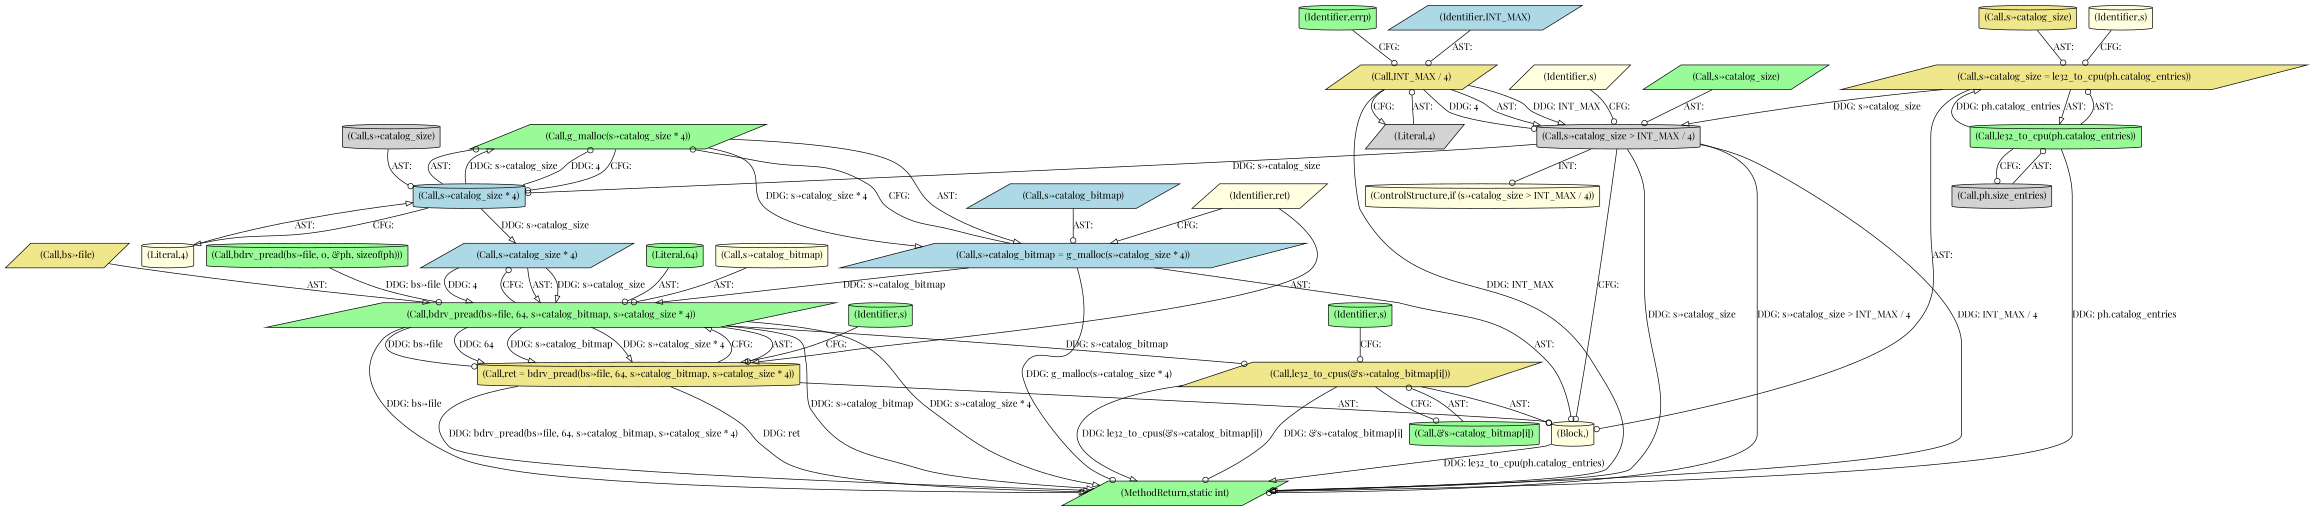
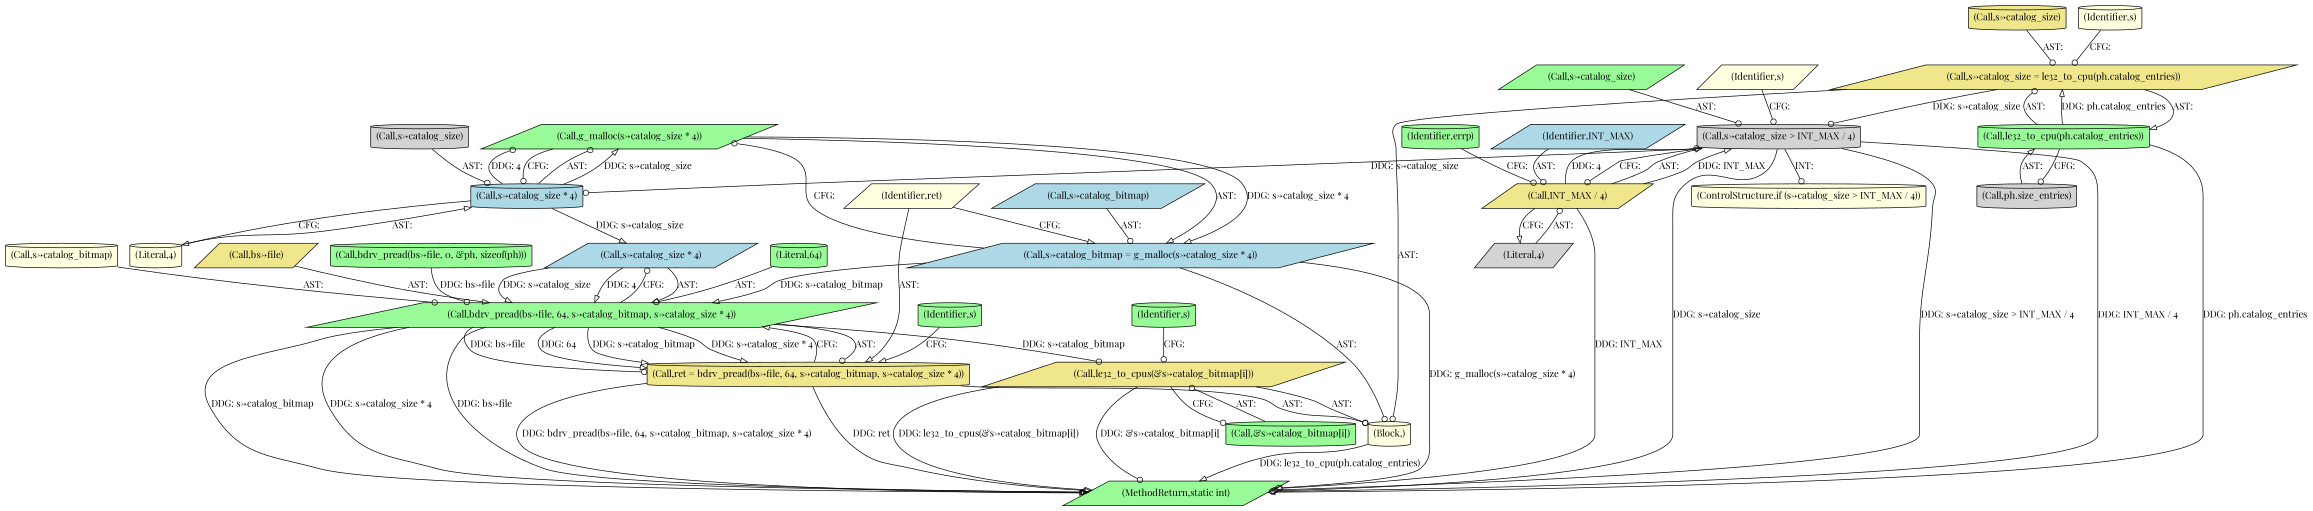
  digraph {
    fontname="Playfair Display"
    node [fillcolor=palegreen fontname="Playfair Display" shape=cylinder style=filled]
    edge [arrowhead=odot fontname="Playfair Display"]
    n1 [label="(Call,g_malloc(s->catalog_size * 4))" shape=parallelogram]
    n2 [fillcolor=lightblue label="(Call,s->catalog_size * 4)"]
    n3 [fillcolor=lightblue label="(Call,s->catalog_bitmap = g_malloc(s->catalog_size * 4))" shape=parallelogram]
    n4 [fillcolor=lightyellow label="(Literal,4)"]
    n5 [fillcolor=lightblue label="(Call,s->catalog_size * 4)" shape=parallelogram]
    n6 [label="(MethodReturn,static int)" shape=parallelogram]
    n7 [fillcolor=lightyellow label="(Block,)"]
    n8 [label="(Call,bdrv_pread(bs->file, 64, s->catalog_bitmap, s->catalog_size * 4))" shape=parallelogram]
    n9 [fillcolor=lightgrey label="(Call,s->catalog_size > INT_MAX / 4)"]
    n10 [fillcolor=khaki label="(Call,INT_MAX / 4)" shape=parallelogram]
    n11 [fillcolor=lightyellow label="(ControlStructure,if (s->catalog_size > INT_MAX / 4))"]
    n12 [fillcolor=lightgrey label="(Literal,4)" shape=parallelogram]
    n13 [fillcolor=khaki label="(Call,s->catalog_size = le32_to_cpu(ph.catalog_entries))" shape=parallelogram]
    n14 [label="(Call,le32_to_cpu(ph.catalog_entries))"]
    n15 [fillcolor=lightgrey label="(Call,ph.size_entries)"]
    n16 [fillcolor=khaki label="(Call,ret = bdrv_pread(bs->file, 64, s->catalog_bitmap, s->catalog_size * 4))"]
    n17 [fillcolor=khaki label="(Call,le32_to_cpus(&s->catalog_bitmap[i]))" shape=parallelogram]
    n18 [label="(Call,&s->catalog_bitmap[i])"]
    n19 [label="(Identifier,errp)"]
    n20 [fillcolor=lightgrey label="(Call,s->catalog_size)"]
    n21 [fillcolor=lightyellow label="(Identifier,s)" shape=parallelogram]
    n22 [label="(Call,s->catalog_size)" shape=parallelogram]
    n23 [fillcolor=khaki label="(Call,s->catalog_size)"]
    n24 [label="(Identifier,s)"]
    n25 [label="(Literal,64)"]
    n26 [fillcolor=lightyellow label="(Call,s->catalog_bitmap)"]
    n27 [fillcolor=khaki label="(Call,bs->file)" shape=parallelogram]
    n28 [fillcolor=lightyellow label="(Identifier,s)"]
    n29 [label="(Identifier,s)"]
    n30 [fillcolor=lightyellow label="(Identifier,ret)" shape=parallelogram]
    n31 [fillcolor=lightblue label="(Call,s->catalog_bitmap)" shape=parallelogram]
    n32 [label="(Call,bdrv_pread(bs->file, 0, &ph, sizeof(ph)))"]
    n33 [fillcolor=lightblue label="(Identifier,INT_MAX)" shape=parallelogram]
    n1 -> n2 [label="CFG: "]
    n1 -> n3 [arrowhead=onormal label="AST: "]
    n1 -> n3 [arrowhead=onormal label="DDG: s->catalog_size * 4"]
    n2 -> n1 [label="AST: "]
    n2 -> n1 [arrowhead=onormal label="DDG: s->catalog_size"]
    n2 -> n1 [label="DDG: 4"]
    n2 -> n4 [arrowhead=onormal label="CFG: "]
    n2 -> n5 [arrowhead=onormal label="DDG: s->catalog_size"]
    n3 -> n1 [label="CFG: "]
    n3 -> n6 [label="DDG: g_malloc(s->catalog_size * 4)"]
    n3 -> n7 [label="AST: "]
    n3 -> n8 [arrowhead=onormal label="DDG: s->catalog_bitmap"]
    n4 -> n2 [arrowhead=onormal label="AST: "]
    n5 -> n8 [arrowhead=onormal label="AST: "]
    n5 -> n8 [arrowhead=onormal label="DDG: s->catalog_size"]
    n5 -> n8 [arrowhead=onormal label="DDG: 4"]
    n7 -> n6 [arrowhead=onormal label="DDG: le32_to_cpu(ph.catalog_entries)"]
    n8 -> n5 [label="CFG: "]
    n8 -> n6 [arrowhead=onormal label="DDG: s->catalog_bitmap"]
    n8 -> n6 [arrowhead=onormal label="DDG: s->catalog_size * 4"]
    n8 -> n6 [arrowhead=onormal label="DDG: bs->file"]
    n8 -> n16 [label="AST: "]
    n8 -> n16 [label="DDG: bs->file"]
    n8 -> n16 [arrowhead=onormal label="DDG: 64"]
    n8 -> n16 [arrowhead=onormal label="DDG: s->catalog_bitmap"]
    n8 -> n16 [arrowhead=onormal label="DDG: s->catalog_size * 4"]
    n8 -> n17 [label="DDG: s->catalog_bitmap"]
    n9 -> n2 [label="DDG: s->catalog_size"]
    n9 -> n6 [label="DDG: s->catalog_size"]
    n9 -> n6 [label="DDG: s->catalog_size > INT_MAX / 4"]
    n9 -> n6 [label="DDG: INT_MAX / 4"]
-   n9 -> n7 [label="CFG: "]
+   n9 -> n10 [label="CFG: "]
    n9 -> n11 [label="INT: "]
    n10 -> n6 [arrowhead=onormal label="DDG: INT_MAX"]
    n10 -> n9 [arrowhead=onormal label="AST: "]
    n10 -> n9 [arrowhead=onormal label="DDG: INT_MAX"]
    n10 -> n9 [label="DDG: 4"]
    n10 -> n12 [arrowhead=onormal label="CFG: "]
    n12 -> n10 [label="AST: "]
    n13 -> n7 [label="AST: "]
-   n13 -> n9 [arrowhead=onormal label="DDG: s->catalog_size"]
+   n13 -> n9 [label="DDG: s->catalog_size"]
    n13 -> n14 [arrowhead=onormal label="AST: "]
    n14 -> n6 [arrowhead=onormal label="DDG: ph.catalog_entries"]
    n14 -> n13 [label="AST: "]
    n14 -> n13 [arrowhead=onormal label="DDG: ph.catalog_entries"]
    n14 -> n15 [label="CFG: "]
-   n15 -> n14 [label="AST: "]
+   n15 -> n14 [arrowhead=onormal label="AST: "]
    n16 -> n6 [arrowhead=onormal label="DDG: bdrv_pread(bs->file, 64, s->catalog_bitmap, s->catalog_size * 4)"]
    n16 -> n6 [arrowhead=onormal label="DDG: ret"]
    n16 -> n7 [label="AST: "]
    n16 -> n8 [arrowhead=onormal label="CFG: "]
    n17 -> n6 [arrowhead=onormal label="DDG: le32_to_cpus(&s->catalog_bitmap[i])"]
    n17 -> n6 [label="DDG: &s->catalog_bitmap[i]"]
    n17 -> n7 [label="AST: "]
    n17 -> n18 [label="CFG: "]
    n18 -> n17 [label="AST: "]
    n19 -> n10 [label="CFG: "]
    n20 -> n2 [label="AST: "]
    n21 -> n9 [label="CFG: "]
    n22 -> n9 [label="AST: "]
    n23 -> n13 [label="AST: "]
    n24 -> n16 [arrowhead=onormal label="CFG: "]
    n25 -> n8 [label="AST: "]
    n26 -> n8 [label="AST: "]
    n27 -> n8 [arrowhead=onormal label="AST: "]
    n28 -> n13 [label="CFG: "]
    n29 -> n17 [label="CFG: "]
    n30 -> n3 [arrowhead=onormal label="CFG: "]
    n30 -> n16 [arrowhead=onormal label="AST: "]
    n31 -> n3 [label="AST: "]
    n32 -> n8 [label="DDG: bs->file"]
    n33 -> n10 [label="AST: "]
  }
